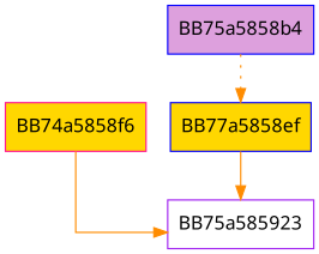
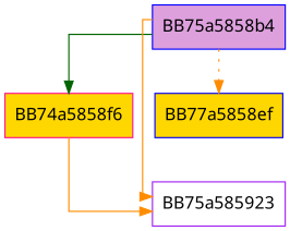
  digraph {
    fontname="Noto Sans"
    splines=ortho
    node [color=blue fillcolor=gold fontname="Noto Sans" shape=box style=filled]
    edge [color=darkorange fontname="Noto Sans" style=solid]
    BB75a5858b4 [fillcolor=plum]
    n2 [color=deeppink label=BB74a5858f6]
    n3 [label=BB77a5858ef]
    BB75a585923 [color=purple fillcolor=white]
+   BB75a5858b4 -> n2 [color=darkgreen]
    BB75a5858b4 -> n3 [style=dotted]
    n2 -> BB75a585923
-   n3 -> BB75a585923
+   BB75a5858b4 -> BB75a585923
  }
